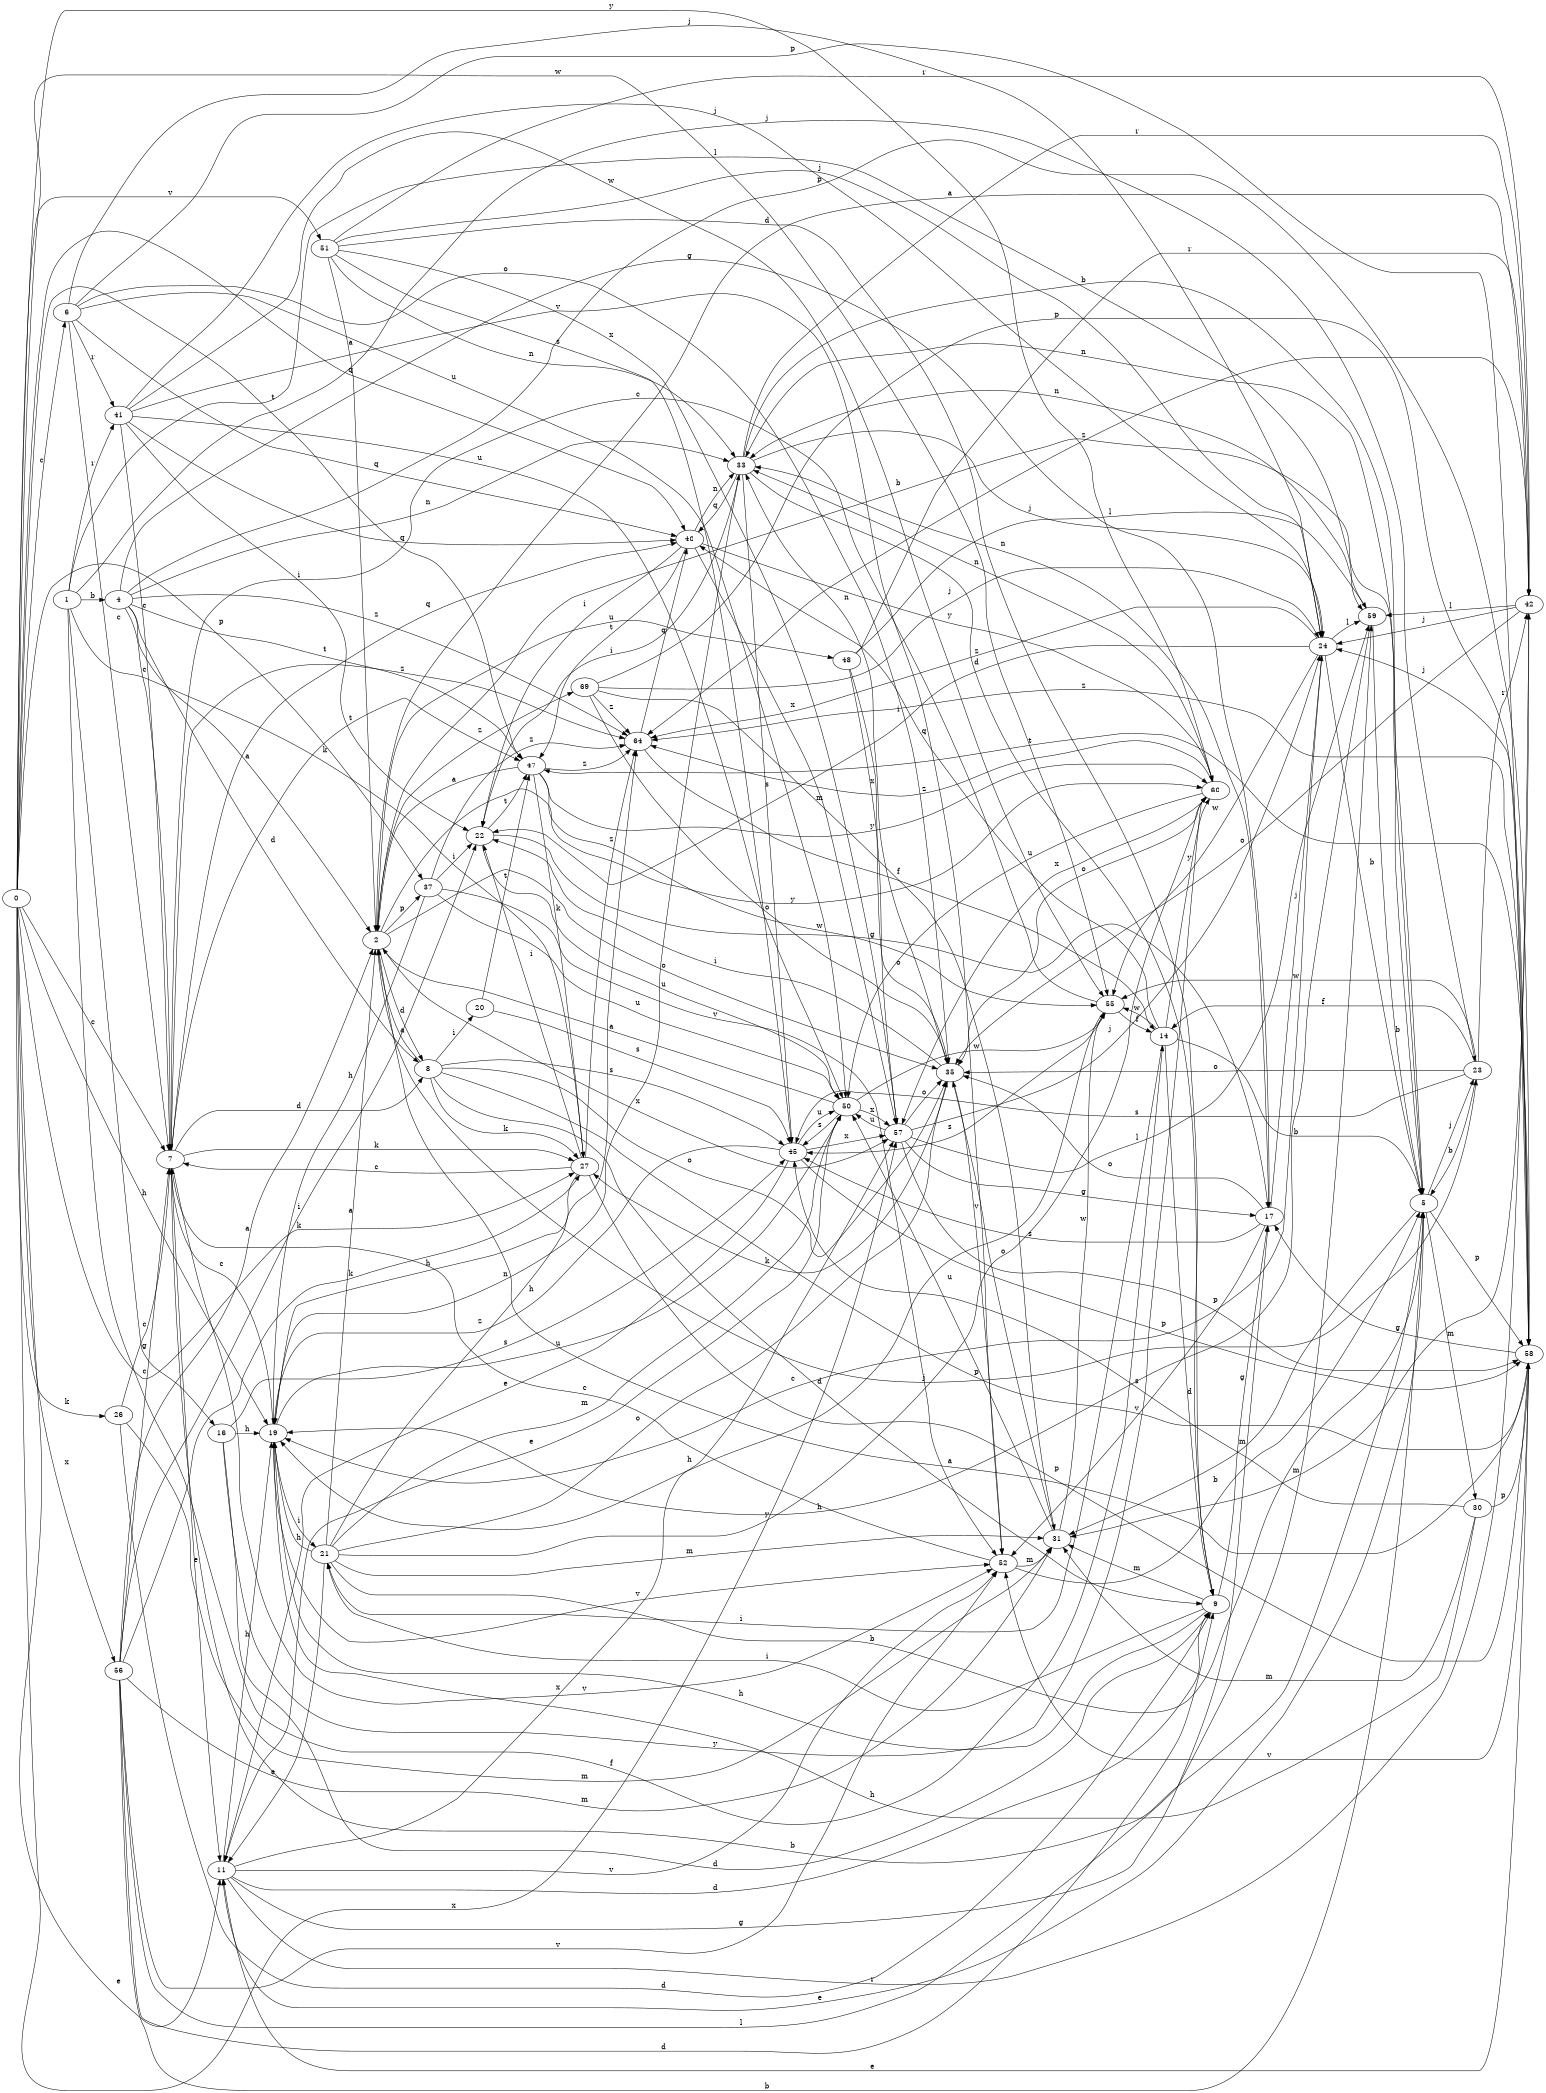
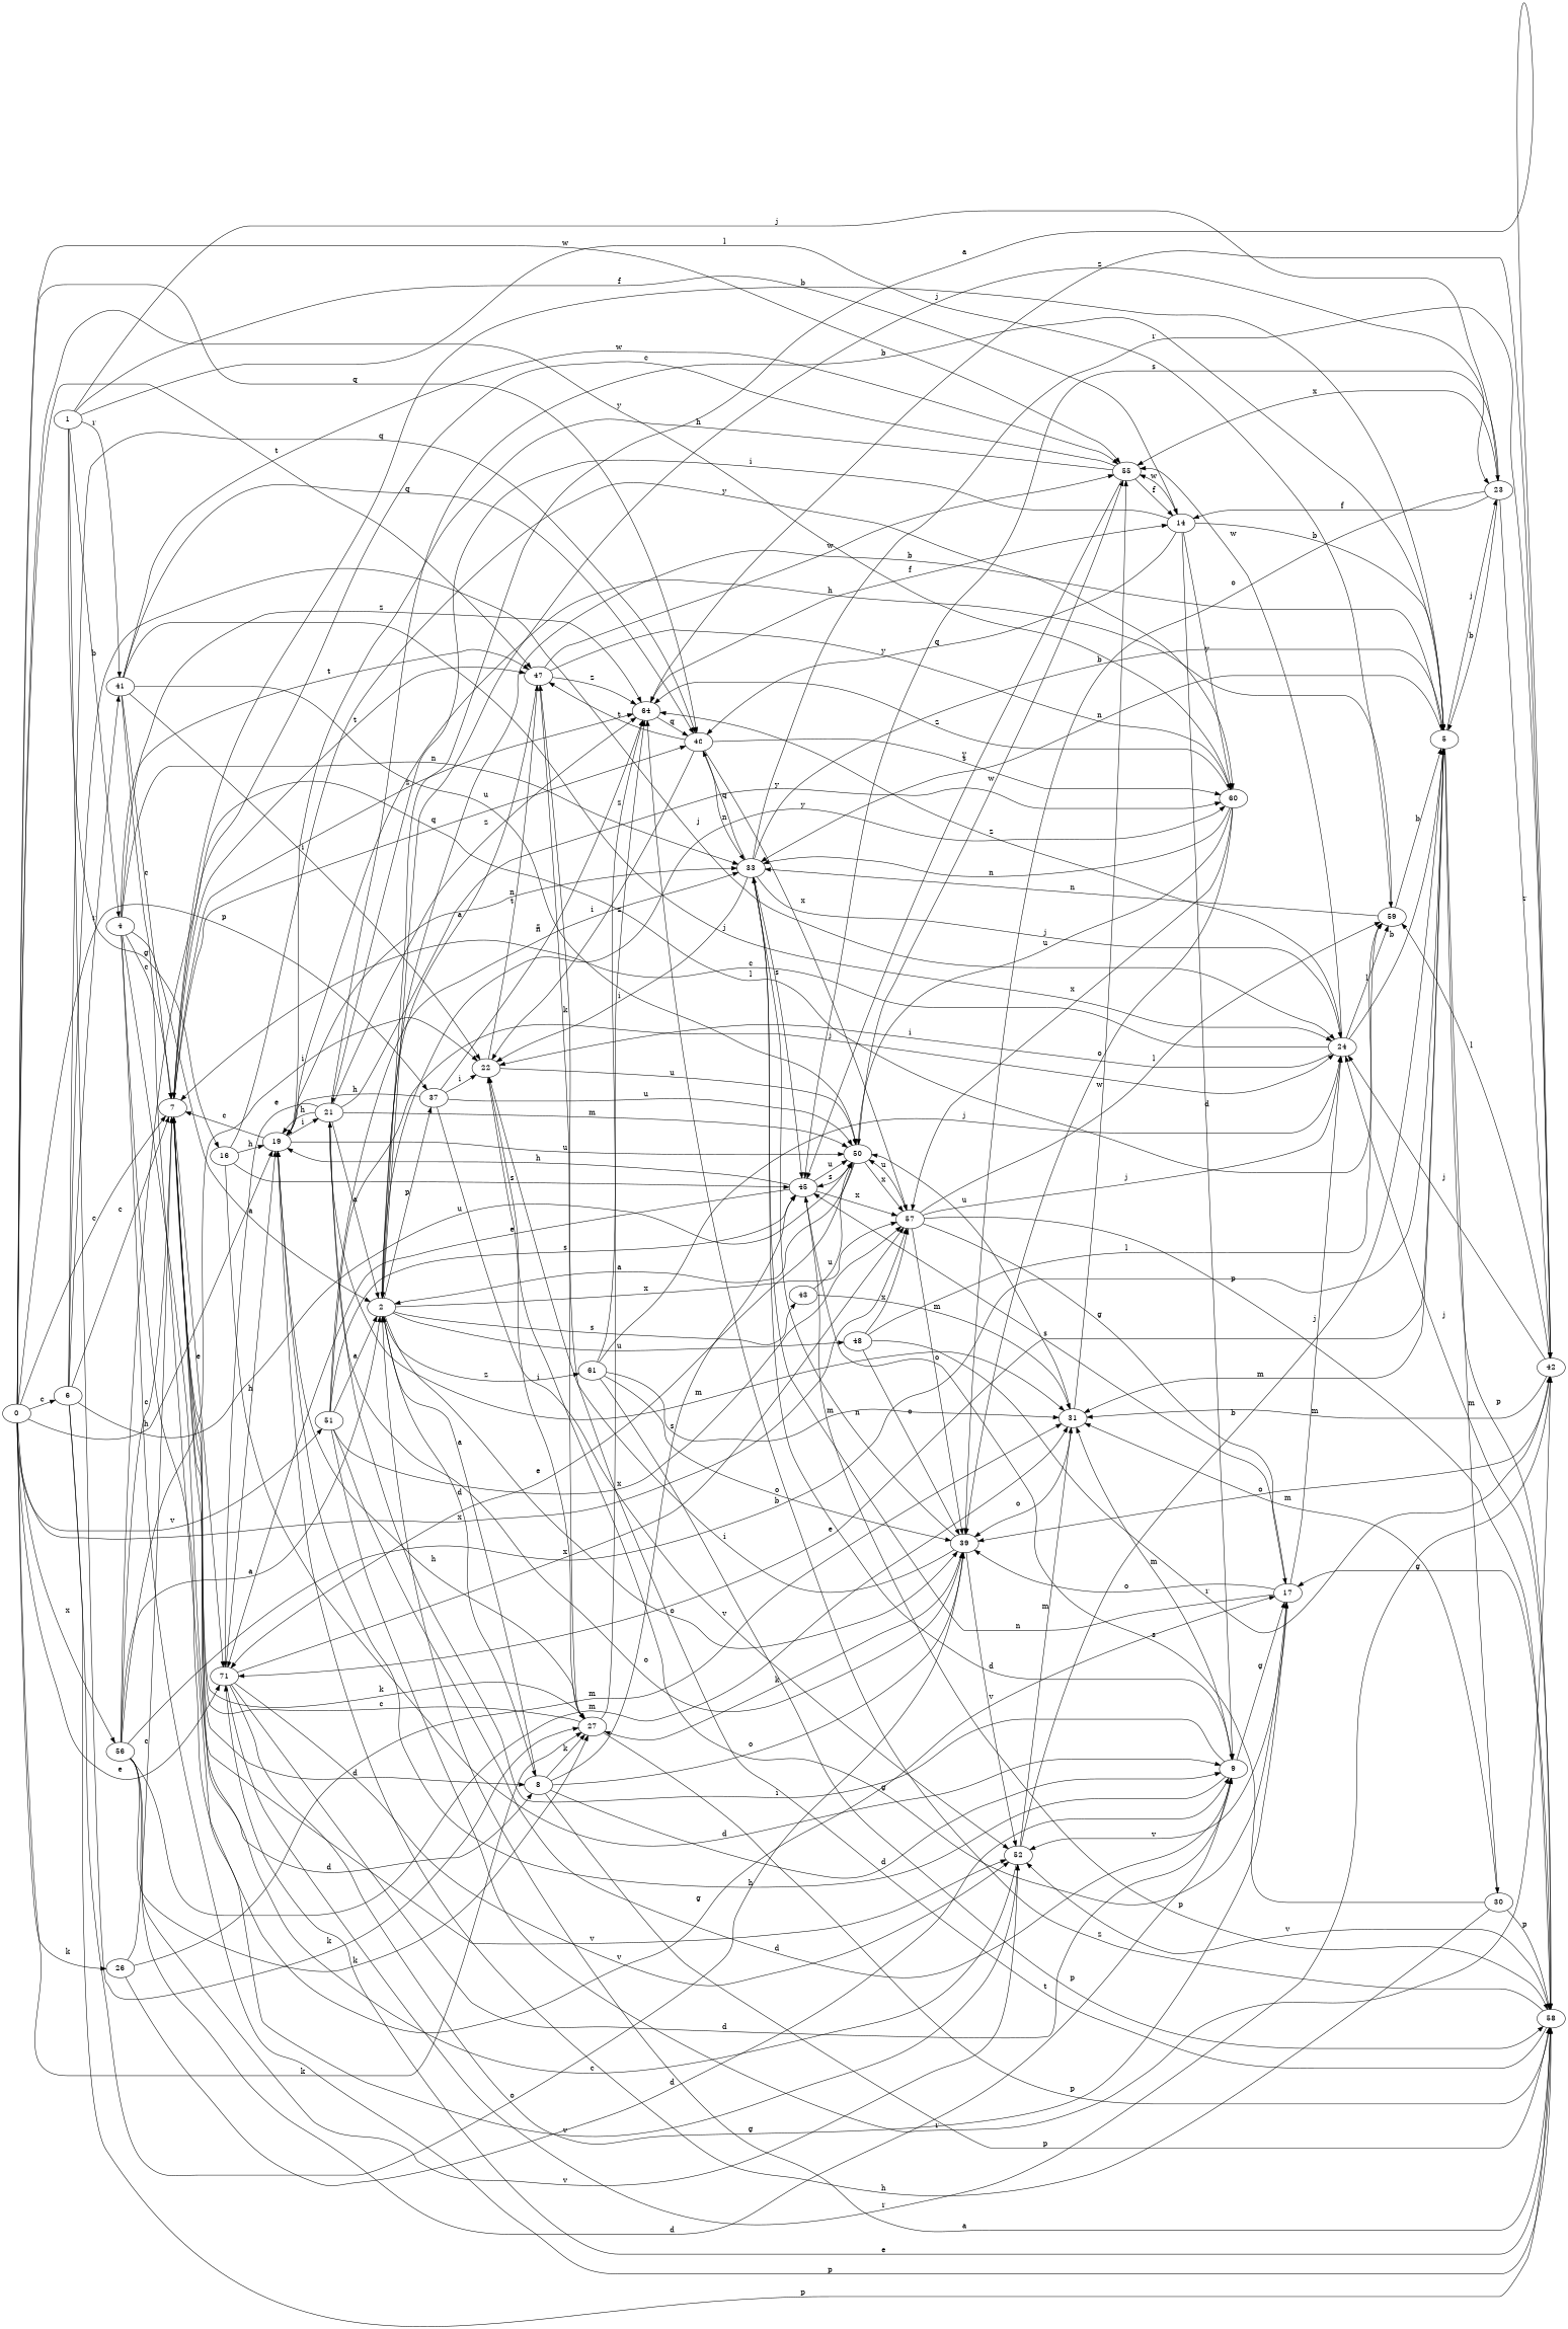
  strict digraph {
    rankdir=LR
    0
    6
    7
-   11
+   11 [label=71]
    19
    26
    27
    37
    40
    47
    51
    55
    56
    57
    60
    41
-   35
+   35 [label=39]
    n18 [label=58]
    24
    50
    5
    8
    64
    52
    17
    9
    42
    33
    21
    31
    22
    2
    45
    14
    n35 [label=59]
    1
    4
    16
    23
+   43
    48
-   61 [label=69]
+   61
    30
-   20
    0 -> 6 [label=c]
    0 -> 7 [label=c]
    0 -> 11 [label=e]
    0 -> 19 [label=h]
    0 -> 26 [label=k]
    0 -> 27 [label=k]
    0 -> 37 [label=p]
    0 -> 40 [label=q]
    0 -> 47 [label=t]
    0 -> 51 [label=v]
    0 -> 55 [label=w]
    0 -> 56 [label=x]
    0 -> 57 [label=x]
    0 -> 60 [label=y]
    6 -> 7 [label=c]
    6 -> 40 [label=q]
    6 -> 41 [label=r]
    6 -> 35 [label=o]
    6 -> n18 [label=p]
    6 -> 24 [label=j]
    6 -> 50 [label=u]
    7 -> 11 [label=e]
    7 -> 27 [label=k]
    7 -> 40 [label=q]
    7 -> 47 [label=t]
    7 -> 5 [label=b]
    7 -> 8 [label=d]
    7 -> 64 [label=z]
    7 -> 52 [label=v]
    11 -> 19 [label=h]
    11 -> 57 [label=x]
    11 -> 52 [label=v]
    11 -> 17 [label=g]
    11 -> 9 [label=d]
    11 -> 42 [label=r]
    19 -> 7 [label=c]
    19 -> 50 [label=u]
-   19 -> 52 [label=v]
    19 -> 33 [label=n]
    19 -> 21 [label=i]
    26 -> 7 [label=c]
    26 -> 9 [label=d]
    26 -> 31 [label=m]
    27 -> 7 [label=c]
    27 -> 19 [label=h]
    27 -> n18 [label=p]
    27 -> 64 [label=z]
    27 -> 22 [label=i]
    37 -> 19 [label=h]
    37 -> 50 [label=u]
    37 -> 64 [label=z]
    37 -> 52 [label=v]
    37 -> 22 [label=i]
    40 -> 47 [label=t]
    40 -> 57 [label=x]
    40 -> 60 [label=y]
    40 -> 33 [label=n]
    40 -> 22 [label=i]
    47 -> 27 [label=k]
    47 -> 55 [label=w]
    47 -> 60 [label=y]
    47 -> 64 [label=z]
    47 -> 2 [label=a]
    51 -> 57 [label=x]
    51 -> 24 [label=j]
    51 -> 9 [label=d]
    51 -> 42 [label=r]
    51 -> 33 [label=n]
    51 -> 2 [label=a]
    51 -> 45 [label=s]
    55 -> 7 [label=c]
    55 -> 19 [label=h]
    55 -> 45 [label=s]
    55 -> 14 [label=f]
    56 -> 7 [label=c]
    56 -> 27 [label=k]
    56 -> 5 [label=b]
    56 -> 52 [label=v]
    56 -> 9 [label=d]
    56 -> 31 [label=m]
    56 -> 22 [label=i]
    56 -> 2 [label=a]
    56 -> n35 [label=l]
    57 -> 35 [label=o]
    57 -> n18 [label=p]
    57 -> 24 [label=j]
    57 -> 50 [label=u]
    57 -> 17 [label=g]
    57 -> n35 [label=l]
    60 -> 57 [label=x]
    60 -> 35 [label=o]
    60 -> 50 [label=u]
    60 -> 64 [label=z]
    60 -> 33 [label=n]
    41 -> 7 [label=c]
    41 -> 40 [label=q]
    41 -> 55 [label=w]
    41 -> 24 [label=j]
    41 -> 50 [label=u]
    41 -> 52 [label=v]
    41 -> 22 [label=i]
    35 -> 27 [label=k]
    35 -> 52 [label=v]
    35 -> 33 [label=n]
    35 -> 22 [label=i]
    n18 -> 11 [label=e]
    n18 -> 47 [label=t]
    n18 -> 24 [label=j]
    n18 -> 64 [label=z]
    n18 -> 52 [label=v]
    n18 -> 17 [label=g]
    n18 -> 2 [label=a]
-   24 -> 19 [label=c]
+   24 -> 7 [label=c]
    24 -> 55 [label=w]
    24 -> 5 [label=b]
    24 -> 64 [label=z]
    24 -> 22 [label=i]
    24 -> n35 [label=l]
    50 -> 11 [label=e]
    50 -> 55 [label=w]
    50 -> 57 [label=x]
    50 -> 2 [label=a]
    50 -> 45 [label=s]
    5 -> 11 [label=e]
    5 -> n18 [label=p]
    5 -> 33 [label=n]
    5 -> 31 [label=m]
    5 -> 23 [label=j]
    5 -> 30 [label=m]
    8 -> 27 [label=k]
    8 -> 35 [label=o]
    8 -> n18 [label=p]
    8 -> 9 [label=d]
    8 -> 2 [label=a]
    8 -> 45 [label=s]
-   8 -> 20 [label=i]
    64 -> 40 [label=q]
    64 -> 14 [label=f]
    52 -> 7 [label=c]
    52 -> 5 [label=b]
    52 -> 31 [label=m]
    17 -> 35 [label=o]
    17 -> 24 [label=j]
    17 -> 52 [label=v]
    17 -> 33 [label=n]
    17 -> 45 [label=s]
    9 -> 19 [label=h]
    9 -> 17 [label=g]
    9 -> 21 [label=i]
    9 -> 31 [label=m]
    42 -> 35 [label=o]
    42 -> 24 [label=j]
    42 -> 64 [label=z]
    42 -> 31 [label=m]
    42 -> 2 [label=a]
    42 -> n35 [label=l]
    33 -> 40 [label=q]
    33 -> 24 [label=j]
    33 -> 5 [label=b]
    33 -> 9 [label=d]
    33 -> 42 [label=r]
    33 -> 22 [label=i]
    33 -> 45 [label=s]
    21 -> 11 [label=e]
    21 -> 19 [label=h]
    21 -> 60 [label=y]
    21 -> 35 [label=o]
    21 -> 50 [label=m]
    21 -> 5 [label=b]
    21 -> 64 [label=z]
    21 -> 31 [label=m]
    21 -> 2 [label=a]
    31 -> 55 [label=w]
    31 -> 35 [label=o]
    31 -> 50 [label=u]
    22 -> 47 [label=t]
    22 -> 50 [label=u]
    22 -> 17 [label=g]
    2 -> 37 [label=p]
    2 -> 57 [label=x]
    2 -> 60 [label=y]
    2 -> 35 [label=o]
    2 -> 5 [label=b]
    2 -> 8 [label=d]
    2 -> 23 [label=j]
+   2 -> 43 [label=s]
    2 -> 48 [label=u]
    2 -> 61 [label=z]
    45 -> 11 [label=e]
    45 -> 19 [label=h]
    45 -> 57 [label=x]
    45 -> n18 [label=p]
    45 -> 50 [label=u]
    14 -> 40 [label=q]
    14 -> 55 [label=w]
    14 -> 60 [label=y]
    14 -> 5 [label=b]
    14 -> 9 [label=d]
    14 -> 21 [label=i]
    n35 -> 19 [label=h]
    n35 -> 5 [label=b]
    n35 -> 33 [label=n]
    1 -> 27 [label=k]
    1 -> 41 [label=r]
    1 -> 14 [label=f]
    1 -> n35 [label=l]
    1 -> 4 [label=b]
    1 -> 16 [label=g]
    1 -> 23 [label=j]
    4 -> 7 [label=c]
    4 -> 47 [label=t]
    4 -> n18 [label=p]
    4 -> 8 [label=d]
    4 -> 64 [label=z]
    4 -> 17 [label=g]
    4 -> 33 [label=n]
    4 -> 2 [label=a]
    16 -> 19 [label=h]
    16 -> 60 [label=y]
    16 -> 9 [label=d]
    16 -> 45 [label=s]
-   23 -> 55 [label=w]
+   23 -> 55 [label=x]
    23 -> 35 [label=o]
    23 -> 5 [label=b]
    23 -> 42 [label=r]
    23 -> 45 [label=s]
    23 -> 14 [label=f]
+   43 -> 50 [label=u]
+   43 -> 31 [label=m]
    48 -> 57 [label=x]
    48 -> 35 [label=o]
    48 -> 42 [label=r]
    48 -> n35 [label=l]
    61 -> 35 [label=o]
    61 -> n18 [label=p]
    61 -> 24 [label=j]
    61 -> 64 [label=z]
    61 -> 31 [label=m]
    30 -> 19 [label=h]
    30 -> n18 [label=p]
    30 -> 31 [label=m]
    30 -> 45 [label=s]
-   20 -> 47 [label=t]
-   20 -> 45 [label=s]
  }
